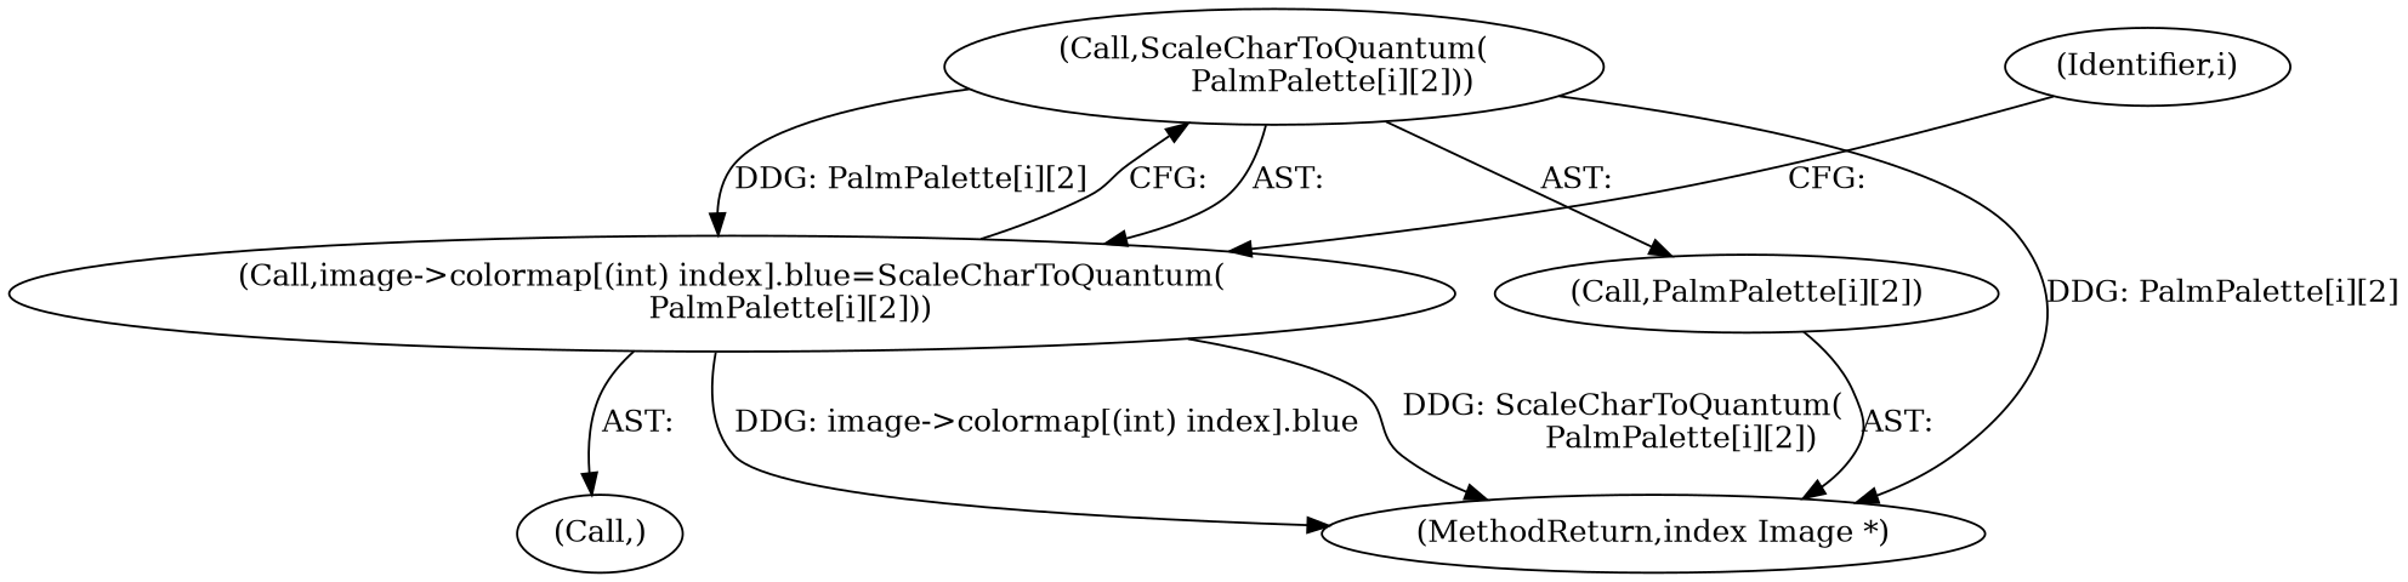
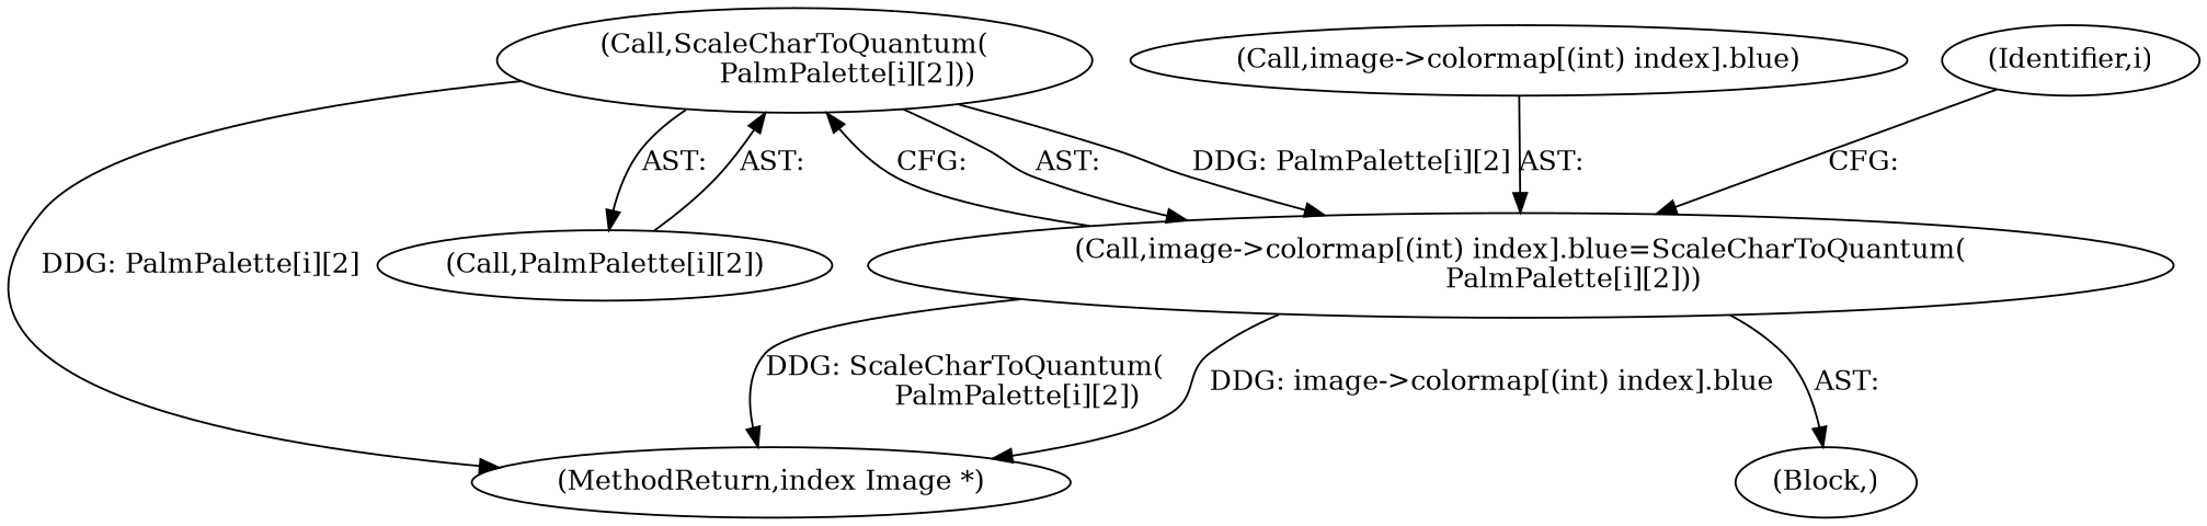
  digraph {
    n1 [label="(Call,ScaleCharToQuantum(\n            PalmPalette[i][2]))"]
    n2 [label="(Call,image->colormap[(int) index].blue=ScaleCharToQuantum(\n            PalmPalette[i][2]))"]
    n3 [label="(MethodReturn,index Image *)"]
    n4 [label="(Call,PalmPalette[i][2])"]
-   n5 [label="(Call,)"]
+   n5 [label="(Block,)"]
+   n6 [label="(Call,image->colormap[(int) index].blue)"]
    n7 [label="(Identifier,i)"]
    n1 -> n2 [label="AST: "]
    n1 -> n2 [label="DDG: PalmPalette[i][2]"]
    n1 -> n3 [label="DDG: PalmPalette[i][2]"]
    n1 -> n4 [label="AST: "]
    n2 -> n1 [label="CFG: "]
    n2 -> n3 [label="DDG: image->colormap[(int) index].blue"]
    n2 -> n3 [label="DDG: ScaleCharToQuantum(\n            PalmPalette[i][2])"]
    n2 -> n5 [label="AST: "]
-   n4 -> n3 [label="AST: "]
+   n4 -> n1 [label="AST: "]
+   n6 -> n2 [label="AST: "]
    n7 -> n2 [label="CFG: "]
  }
